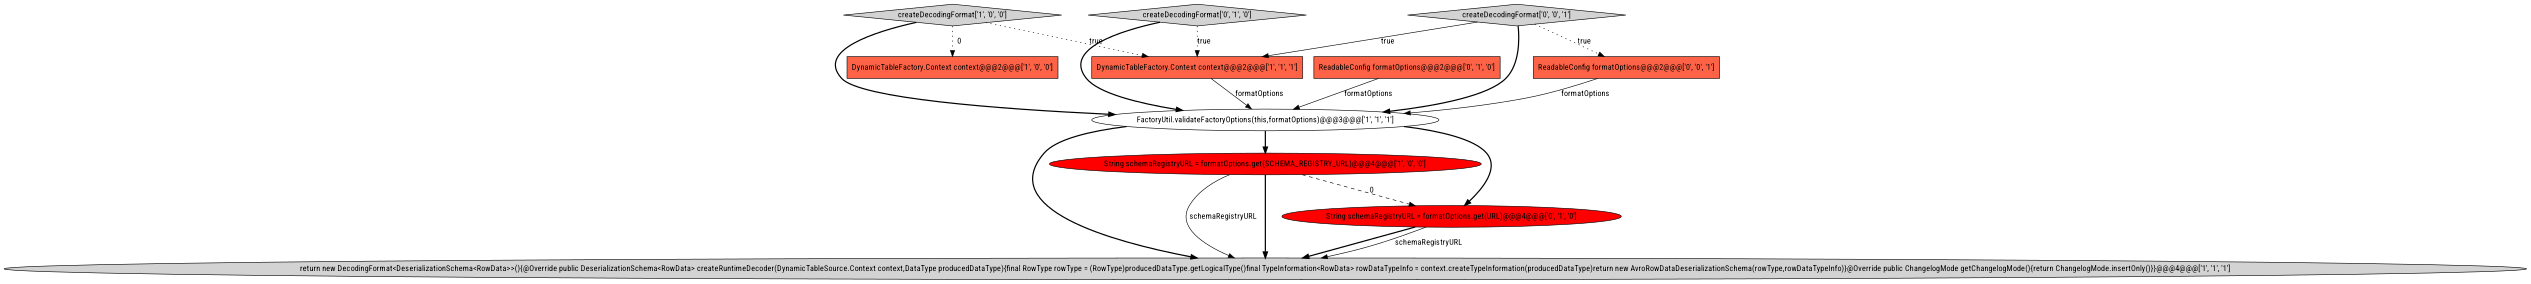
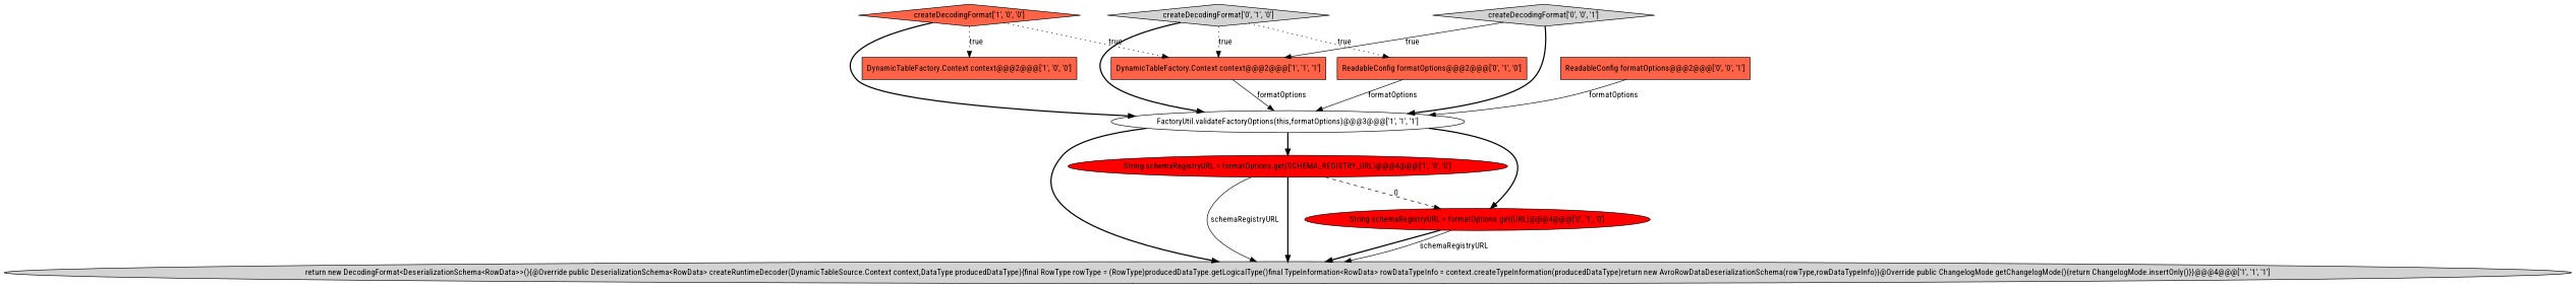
  digraph {
    fontname="Roboto Condensed"
    node [fillcolor=lightgray fontname="Roboto Condensed" shape=box style=filled]
    edge [fontname="Roboto Condensed" style=bold]
-   n1 [label="createDecodingFormat['1', '0', '0']" shape=diamond]
+   n1 [fillcolor=tomato label="createDecodingFormat['1', '0', '0']" shape=diamond]
    n2 [fillcolor=tomato label="DynamicTableFactory.Context context@@@2@@@['1', '1', '1']"]
    n3 [fillcolor=white label="FactoryUtil.validateFactoryOptions(this,formatOptions)@@@3@@@['1', '1', '1']" shape=ellipse]
    n4 [fillcolor=tomato label="DynamicTableFactory.Context context@@@2@@@['1', '0', '0']"]
    n5 [fillcolor=red label="String schemaRegistryURL = formatOptions.get(SCHEMA_REGISTRY_URL)@@@4@@@['1', '0', '0']" shape=ellipse]
    n6 [fillcolor=red label="String schemaRegistryURL = formatOptions.get(URL)@@@4@@@['0', '1', '0']" shape=ellipse]
    n7 [label="return new DecodingFormat<DeserializationSchema<RowData>>(){@Override public DeserializationSchema<RowData> createRuntimeDecoder(DynamicTableSource.Context context,DataType producedDataType){final RowType rowType = (RowType)producedDataType.getLogicalType()final TypeInformation<RowData> rowDataTypeInfo = context.createTypeInformation(producedDataType)return new AvroRowDataDeserializationSchema(rowType,rowDataTypeInfo)}@Override public ChangelogMode getChangelogMode(){return ChangelogMode.insertOnly()}}@@@4@@@['1', '1', '1']" shape=ellipse]
    n8 [fillcolor=tomato label="ReadableConfig formatOptions@@@2@@@['0', '1', '0']"]
    n9 [label="createDecodingFormat['0', '1', '0']" shape=diamond]
    n10 [label="createDecodingFormat['0', '0', '1']" shape=diamond]
    n11 [fillcolor=tomato label="ReadableConfig formatOptions@@@2@@@['0', '0', '1']"]
    n1 -> n2 [label=true style=dotted]
    n1 -> n3
-   n1 -> n4 [label=0 style=dotted]
+   n1 -> n4 [label=true style=dotted]
    n2 -> n3 [label=formatOptions style=solid]
    n3 -> n5
    n3 -> n6
    n3 -> n7
    n5 -> n6 [label=0 style=dashed]
    n5 -> n7 [label=schemaRegistryURL style=solid]
    n5 -> n7
    n6 -> n7
    n6 -> n7 [label=schemaRegistryURL style=solid]
    n8 -> n3 [label=formatOptions style=solid]
    n9 -> n2 [label=true style=dotted]
    n9 -> n3
+   n9 -> n8 [label=true style=dotted]
    n10 -> n2 [label=true style=solid]
    n10 -> n3
-   n10 -> n11 [label=true style=dotted]
    n11 -> n3 [label=formatOptions style=solid]
  }
